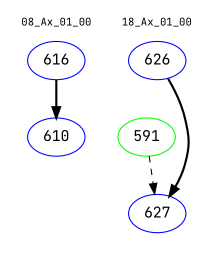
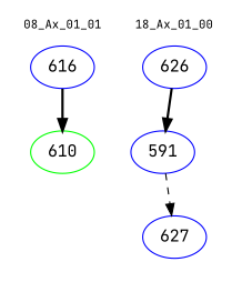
  digraph {
    fontname="JetBrains Mono"
    node [color=blue fontname="JetBrains Mono"]
    edge [color=black fontname="JetBrains Mono" style=bold]
    n1 [label=616]
-   n2 [label=610]
+   n2 [color=green label=610]
    n3 [label=626]
-   n4 [color=green label=591]
+   n4 [label=591]
    n5 [label=627]
    subgraph cluster_1 {
      color=white
      fontsize=10
-     label="08_Ax_01_00"
+     label="08_Ax_01_01"
      n1
      n2
    }
    subgraph cluster_2 {
      color=white
      fontsize=10
      label="18_Ax_01_00"
      n3
      n4
      n5
    }
    n1 -> n2
-   n3 -> n5
+   n3 -> n4
    n4 -> n5 [style=dashed]
  }
